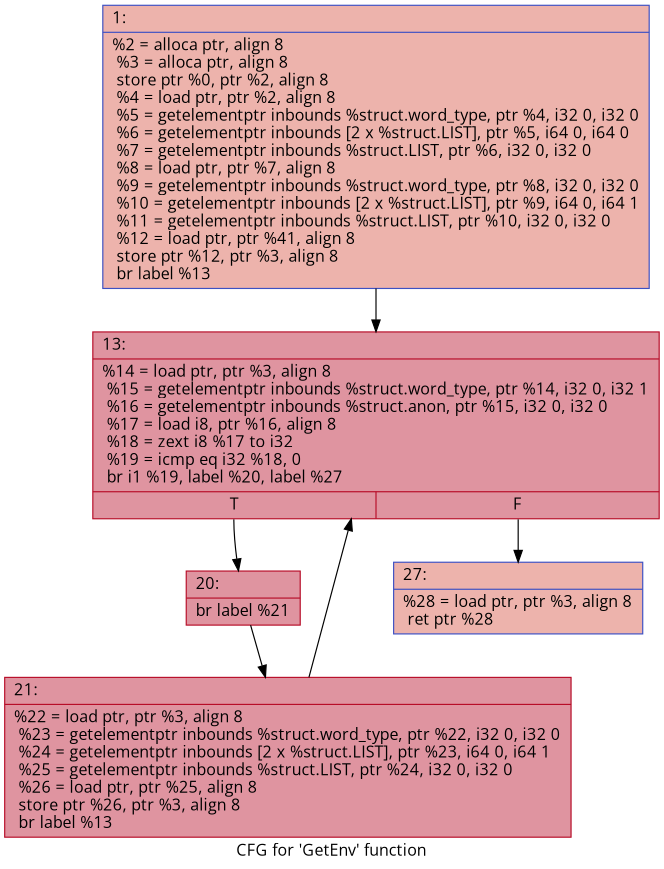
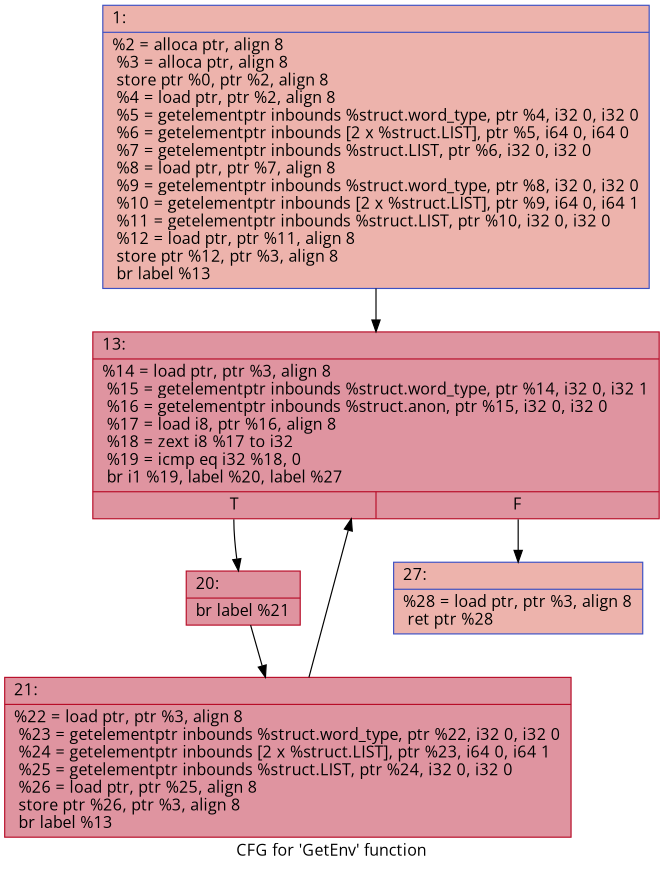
  digraph {
    label="CFG for 'GetEnv' function"
    fontname="Open Sans"
    node [color="#b70d28ff" fillcolor="#b70d2870" fontname="Open Sans" shape=record style=filled]
    edge [fontname="Open Sans"]
-   n1 [color="#3d50c3ff" fillcolor="#d6524470" label="{1:\l|  %2 = alloca ptr, align 8\l  %3 = alloca ptr, align 8\l  store ptr %0, ptr %2, align 8\l  %4 = load ptr, ptr %2, align 8\l  %5 = getelementptr inbounds %struct.word_type, ptr %4, i32 0, i32 0\l  %6 = getelementptr inbounds [2 x %struct.LIST], ptr %5, i64 0, i64 0\l  %7 = getelementptr inbounds %struct.LIST, ptr %6, i32 0, i32 0\l  %8 = load ptr, ptr %7, align 8\l  %9 = getelementptr inbounds %struct.word_type, ptr %8, i32 0, i32 0\l  %10 = getelementptr inbounds [2 x %struct.LIST], ptr %9, i64 0, i64 1\l  %11 = getelementptr inbounds %struct.LIST, ptr %10, i32 0, i32 0\l  %12 = load ptr, ptr %41, align 8\l  store ptr %12, ptr %3, align 8\l  br label %13\l}"]
+   n1 [color="#3d50c3ff" fillcolor="#d6524470" label="{1:\l|  %2 = alloca ptr, align 8\l  %3 = alloca ptr, align 8\l  store ptr %0, ptr %2, align 8\l  %4 = load ptr, ptr %2, align 8\l  %5 = getelementptr inbounds %struct.word_type, ptr %4, i32 0, i32 0\l  %6 = getelementptr inbounds [2 x %struct.LIST], ptr %5, i64 0, i64 0\l  %7 = getelementptr inbounds %struct.LIST, ptr %6, i32 0, i32 0\l  %8 = load ptr, ptr %7, align 8\l  %9 = getelementptr inbounds %struct.word_type, ptr %8, i32 0, i32 0\l  %10 = getelementptr inbounds [2 x %struct.LIST], ptr %9, i64 0, i64 1\l  %11 = getelementptr inbounds %struct.LIST, ptr %10, i32 0, i32 0\l  %12 = load ptr, ptr %11, align 8\l  store ptr %12, ptr %3, align 8\l  br label %13\l}"]
    n2 [label="{13:\l|  %14 = load ptr, ptr %3, align 8\l  %15 = getelementptr inbounds %struct.word_type, ptr %14, i32 0, i32 1\l  %16 = getelementptr inbounds %struct.anon, ptr %15, i32 0, i32 0\l  %17 = load i8, ptr %16, align 8\l  %18 = zext i8 %17 to i32\l  %19 = icmp eq i32 %18, 0\l  br i1 %19, label %20, label %27\l|{<s0>T|<s1>F}}"]
    n3 [label="{20:\l|  br label %21\l}"]
    n4 [color="#3d50c3ff" fillcolor="#d6524470" label="{27:\l|  %28 = load ptr, ptr %3, align 8\l  ret ptr %28\l}"]
    n5 [label="{21:\l|  %22 = load ptr, ptr %3, align 8\l  %23 = getelementptr inbounds %struct.word_type, ptr %22, i32 0, i32 0\l  %24 = getelementptr inbounds [2 x %struct.LIST], ptr %23, i64 0, i64 1\l  %25 = getelementptr inbounds %struct.LIST, ptr %24, i32 0, i32 0\l  %26 = load ptr, ptr %25, align 8\l  store ptr %26, ptr %3, align 8\l  br label %13\l}"]
    n1 -> n2
    n2 -> n3 [tailport=s0]
    n2 -> n4 [tailport=s1]
    n3 -> n5
    n5 -> n2
  }
